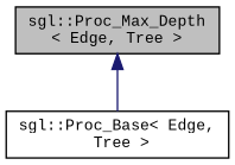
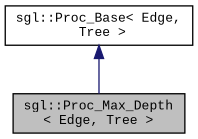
  digraph {
    fontname="Liberation Mono"
    node [color=black fontname="Liberation Mono" fontsize=10 shape=record style=filled]
    n1 [fillcolor=grey75 fontcolor=black height=0.2 label="sgl::Proc_Max_Depth\l\< Edge, Tree \>" width=0.4]
    n2 [fillcolor=white height=0.2 label="sgl::Proc_Base\< Edge,\l Tree \>" width=0.4]
-   n1 -> n2 [color=midnightblue dir=back fontname="Liberation Mono" fontsize=10 labelfontname=Helvetica labelfontsize=10 style=solid]
+   n2 -> n1 [color=midnightblue dir=back fontname="Liberation Mono" fontsize=10 labelfontname=Helvetica labelfontsize=10 style=solid]
  }
